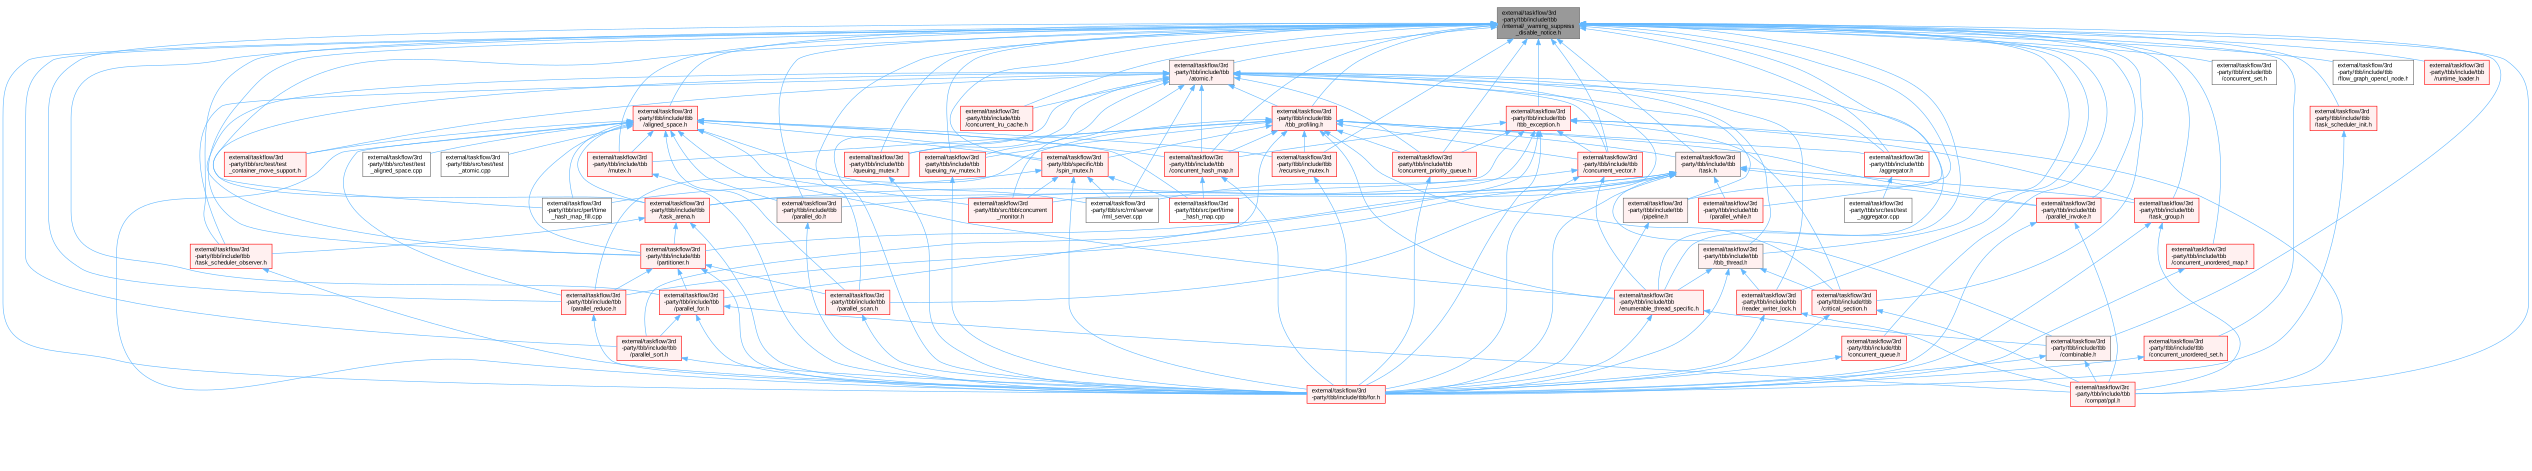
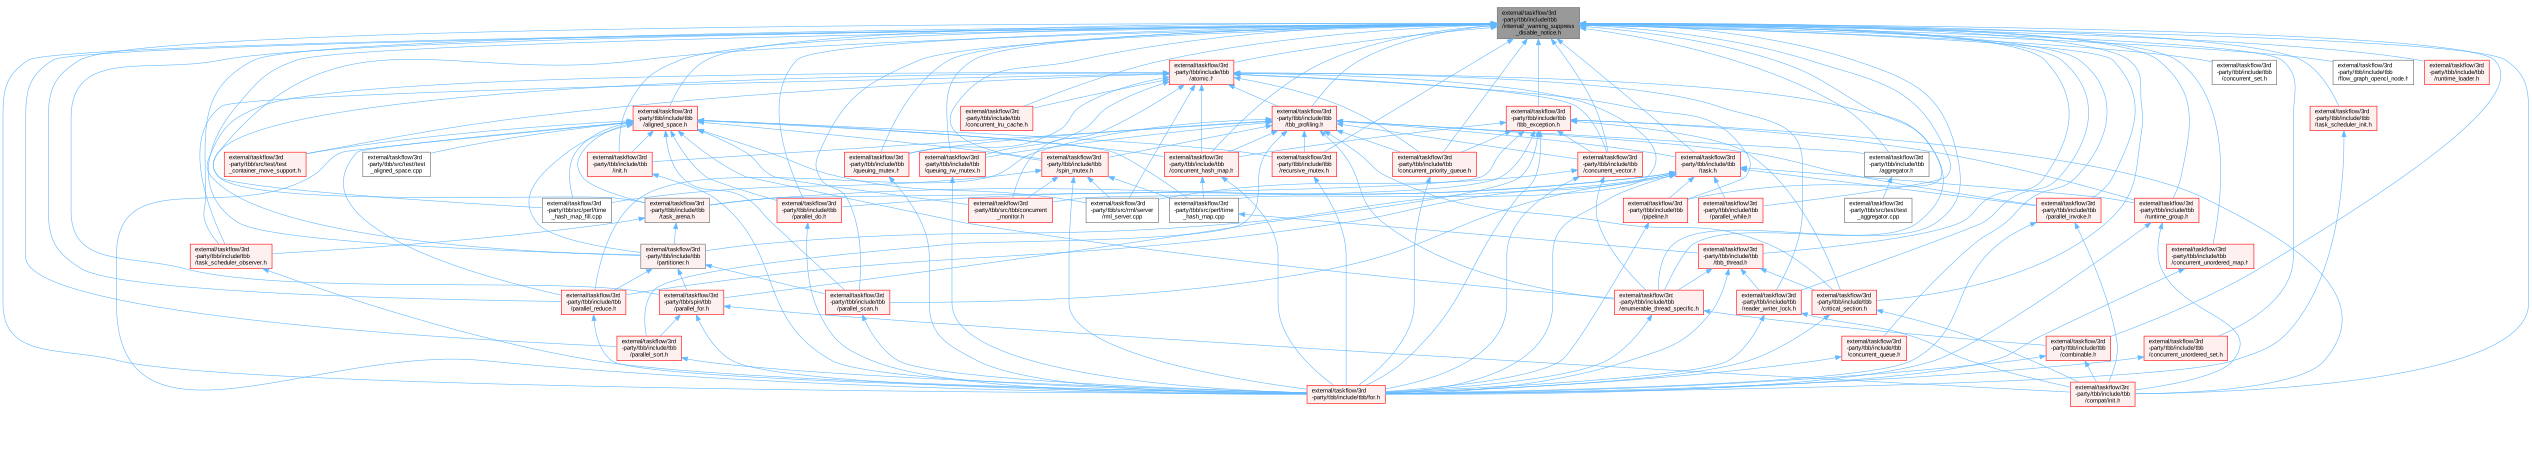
  digraph {
    fontname="Liberation Sans"
    node [color=red fillcolor="#FFF0F0" fontname="Liberation Sans" fontsize=10 shape=box style=filled]
    edge [color=steelblue1 dir=back fontname="Liberation Sans" fontsize=10 labelfontname=Helvetica labelfontsize=10 style=solid]
    n1 [color=gray40 fillcolor=grey60 fontcolor=black height=0.2 label="external/taskflow/3rd\l-party/tbb/include/tbb\l/internal/_warning_suppress\l_disable_notice.h" width=0.4]
-   n2 [fillcolor=white height=0.2 label="external/taskflow/3rd\l-party/tbb/include/tbb\l/aggregator.h" width=0.4]
+   n2 [color=grey40 fillcolor=white height=0.2 label="external/taskflow/3rd\l-party/tbb/include/tbb\l/aggregator.h" width=0.4]
    n3 [height=0.2 label="external/taskflow/3rd\l-party/tbb/include/tbb\l/aligned_space.h" width=0.4]
    n4 [height=0.2 label="external/taskflow/3rd\l-party/tbb/include/tbb\l/concurrent_hash_map.h" width=0.4]
    n5 [height=0.2 label="external/taskflow/3rd\l-party/tbb/include/tbb/for.h" width=0.4]
    n6 [height=0.2 label="external/taskflow/3rd\l-party/tbb/include/tbb\l/enumerable_thread_specific.h" width=0.4]
-   n7 [color=grey40 height=0.2 label="external/taskflow/3rd\l-party/tbb/include/tbb\l/combinable.h" width=0.4]
-   n8 [height=0.2 label="external/taskflow/3rd\l-party/tbb/include/tbb\l/compat/ppl.h" width=0.4]
-   n9 [height=0.2 label="external/taskflow/3rd\l-party/tbb/include/tbb\l/mutex.h" width=0.4]
-   n10 [color=grey40 height=0.2 label="external/taskflow/3rd\l-party/tbb/include/tbb\l/parallel_do.h" width=0.4]
+   n7 [height=0.2 label="external/taskflow/3rd\l-party/tbb/include/tbb\l/combinable.h" width=0.4]
+   n8 [height=0.2 label="external/taskflow/3rd\l-party/tbb/include/tbb\l/compat/init.h" width=0.4]
+   n9 [height=0.2 label="external/taskflow/3rd\l-party/tbb/include/tbb\l/init.h" width=0.4]
+   n10 [height=0.2 label="external/taskflow/3rd\l-party/tbb/include/tbb\l/parallel_do.h" width=0.4]
    n11 [height=0.2 label="external/taskflow/3rd\l-party/tbb/include/tbb\l/parallel_reduce.h" width=0.4]
    n12 [height=0.2 label="external/taskflow/3rd\l-party/tbb/include/tbb\l/parallel_scan.h" width=0.4]
-   n13 [height=0.2 label="external/taskflow/3rd\l-party/tbb/include/tbb\l/partitioner.h" width=0.4]
-   n14 [height=0.2 label="external/taskflow/3rd\l-party/tbb/include/tbb\l/parallel_for.h" width=0.4]
+   n13 [color=grey40 height=0.2 label="external/taskflow/3rd\l-party/tbb/include/tbb\l/partitioner.h" width=0.4]
+   n14 [height=0.2 label="external/taskflow/3rd\l-party/tbb/spin/tbb\l/parallel_for.h" width=0.4]
    n15 [height=0.2 label="external/taskflow/3rd\l-party/tbb/include/tbb\l/parallel_sort.h" width=0.4]
    n16 [height=0.2 label="external/taskflow/3rd\l-party/tbb/include/tbb\l/recursive_mutex.h" width=0.4]
-   n17 [height=0.2 label="external/taskflow/3rd\l-party/tbb/specific/tbb\l/spin_mutex.h" width=0.4]
-   n18 [height=0.2 label="external/taskflow/3rd\l-party/tbb/include/tbb\l/task_arena.h" width=0.4]
+   n17 [height=0.2 label="external/taskflow/3rd\l-party/tbb/include/tbb\l/spin_mutex.h" width=0.4]
+   n18 [color=grey40 height=0.2 label="external/taskflow/3rd\l-party/tbb/include/tbb\l/task_arena.h" width=0.4]
    n19 [height=0.2 label="external/taskflow/3rd\l-party/tbb/include/tbb\l/task_scheduler_observer.h" width=0.4]
-   n20 [color=grey40 height=0.2 label="external/taskflow/3rd\l-party/tbb/include/tbb\l/atomic.h" width=0.4]
+   n20 [height=0.2 label="external/taskflow/3rd\l-party/tbb/include/tbb\l/atomic.h" width=0.4]
    n21 [height=0.2 label="external/taskflow/3rd\l-party/tbb/include/tbb\l/concurrent_lru_cache.h" width=0.4]
    n22 [height=0.2 label="external/taskflow/3rd\l-party/tbb/include/tbb\l/concurrent_priority_queue.h" width=0.4]
    n23 [height=0.2 label="external/taskflow/3rd\l-party/tbb/include/tbb\l/concurrent_vector.h" width=0.4]
-   n24 [color=grey40 height=0.2 label="external/taskflow/3rd\l-party/tbb/include/tbb\l/pipeline.h" width=0.4]
+   n24 [height=0.2 label="external/taskflow/3rd\l-party/tbb/include/tbb\l/pipeline.h" width=0.4]
    n25 [height=0.2 label="external/taskflow/3rd\l-party/tbb/include/tbb\l/queuing_mutex.h" width=0.4]
    n26 [height=0.2 label="external/taskflow/3rd\l-party/tbb/include/tbb\l/queuing_rw_mutex.h" width=0.4]
    n27 [height=0.2 label="external/taskflow/3rd\l-party/tbb/include/tbb\l/reader_writer_lock.h" width=0.4]
    n28 [height=0.2 label="external/taskflow/3rd\l-party/tbb/include/tbb\l/tbb_profiling.h" width=0.4]
    n29 [height=0.2 label="external/taskflow/3rd\l-party/tbb/include/tbb\l/critical_section.h" width=0.4]
    n30 [height=0.2 label="external/taskflow/3rd\l-party/tbb/include/tbb\l/parallel_invoke.h" width=0.4]
-   n31 [color=grey40 height=0.2 label="external/taskflow/3rd\l-party/tbb/include/tbb\l/task.h" width=0.4]
+   n31 [height=0.2 label="external/taskflow/3rd\l-party/tbb/include/tbb\l/task.h" width=0.4]
    n32 [height=0.2 label="external/taskflow/3rd\l-party/tbb/include/tbb\l/parallel_while.h" width=0.4]
-   n33 [height=0.2 label="external/taskflow/3rd\l-party/tbb/include/tbb\l/task_group.h" width=0.4]
-   n34 [color=grey40 height=0.2 label="external/taskflow/3rd\l-party/tbb/include/tbb\l/tbb_thread.h" width=0.4]
+   n33 [height=0.2 label="external/taskflow/3rd\l-party/tbb/include/tbb\l/runtime_group.h" width=0.4]
+   n34 [height=0.2 label="external/taskflow/3rd\l-party/tbb/include/tbb\l/tbb_thread.h" width=0.4]
    n35 [height=0.2 label="external/taskflow/3rd\l-party/tbb/include/tbb\l/concurrent_queue.h" width=0.4]
    n36 [color=grey40 fillcolor=white height=0.2 label="external/taskflow/3rd\l-party/tbb/include/tbb\l/concurrent_set.h" width=0.4]
    n37 [height=0.2 label="external/taskflow/3rd\l-party/tbb/include/tbb\l/concurrent_unordered_map.h" width=0.4]
    n38 [height=0.2 label="external/taskflow/3rd\l-party/tbb/include/tbb\l/concurrent_unordered_set.h" width=0.4]
    n39 [color=grey40 fillcolor=white height=0.2 label="external/taskflow/3rd\l-party/tbb/include/tbb\l/flow_graph_opencl_node.h" width=0.4]
    n40 [height=0.2 label="external/taskflow/3rd\l-party/tbb/include/tbb\l/runtime_loader.h" width=0.4]
    n41 [height=0.2 label="external/taskflow/3rd\l-party/tbb/include/tbb\l/task_scheduler_init.h" width=0.4]
    n42 [height=0.2 label="external/taskflow/3rd\l-party/tbb/include/tbb\l/tbb_exception.h" width=0.4]
    n43 [color=grey40 fillcolor=white height=0.2 label="external/taskflow/3rd\l-party/tbb/src/test/test\l_aggregator.cpp" width=0.4]
-   n44 [fillcolor=white height=0.2 label="external/taskflow/3rd\l-party/tbb/src/perf/time\l_hash_map.cpp" width=0.4]
+   n44 [color=grey40 fillcolor=white height=0.2 label="external/taskflow/3rd\l-party/tbb/src/perf/time\l_hash_map.cpp" width=0.4]
    n45 [color=grey40 fillcolor=white height=0.2 label="external/taskflow/3rd\l-party/tbb/src/perf/time\l_hash_map_fill.cpp" width=0.4]
    n46 [color=grey40 fillcolor=white height=0.2 label="external/taskflow/3rd\l-party/tbb/src/rml/server\l/rml_server.cpp" width=0.4]
    n47 [height=0.2 label="external/taskflow/3rd\l-party/tbb/src/tbb/concurrent\l_monitor.h" width=0.4]
    n48 [color=grey40 fillcolor=white height=0.2 label="external/taskflow/3rd\l-party/tbb/src/test/test\l_aligned_space.cpp" width=0.4]
-   n49 [color=grey40 fillcolor=white height=0.2 label="external/taskflow/3rd\l-party/tbb/src/test/test\l_atomic.cpp" width=0.4]
    n50 [height=0.2 label="external/taskflow/3rd\l-party/tbb/src/test/test\l_container_move_support.h" width=0.4]
    n1 -> n2
    n1 -> n3
    n1 -> n4
    n1 -> n5
    n1 -> n6
    n1 -> n7
    n1 -> n8
    n1 -> n9
    n1 -> n10
    n1 -> n11
    n1 -> n12
    n1 -> n13
    n1 -> n14
    n1 -> n15
    n1 -> n16
    n1 -> n17
    n1 -> n18
    n1 -> n19
    n1 -> n20
    n1 -> n21
    n1 -> n22
    n1 -> n23
    n1 -> n24
    n1 -> n25
    n1 -> n26
    n1 -> n27
    n1 -> n28
    n1 -> n29
    n1 -> n30
    n1 -> n31
    n1 -> n32
    n1 -> n33
    n1 -> n34
    n1 -> n35
    n1 -> n36
    n1 -> n37
    n1 -> n38
    n1 -> n39
    n1 -> n40
    n1 -> n41
    n1 -> n42
    n2 -> n43
    n3 -> n4
    n3 -> n5
    n3 -> n6
    n3 -> n9
    n3 -> n10
    n3 -> n11
    n3 -> n12
    n3 -> n13
    n3 -> n16
    n3 -> n17
    n3 -> n18
    n3 -> n44
    n3 -> n45
    n3 -> n46
    n3 -> n47
    n3 -> n48
-   n3 -> n49
    n3 -> n50
    n4 -> n5
    n4 -> n44
    n6 -> n5
    n6 -> n7
    n7 -> n5
    n7 -> n8
    n9 -> n5
    n10 -> n5
    n11 -> n5
    n12 -> n5
-   n13 -> n5
    n13 -> n11
    n13 -> n12
    n13 -> n14
    n14 -> n5
    n14 -> n8
    n14 -> n15
    n15 -> n5
    n16 -> n5
    n17 -> n5
    n17 -> n44
    n17 -> n45
    n17 -> n46
    n17 -> n47
-   n18 -> n5
    n18 -> n13
    n18 -> n19
    n19 -> n5
-   n20 -> n2
    n20 -> n4
-   n20 -> n5
    n20 -> n6
    n20 -> n13
    n20 -> n19
    n20 -> n21
    n20 -> n22
    n20 -> n23
    n20 -> n24
    n20 -> n25
    n20 -> n26
    n20 -> n27
    n20 -> n28
-   n20 -> n34
+   n44 -> n34
    n20 -> n44
    n20 -> n45
    n20 -> n46
    n20 -> n47
    n20 -> n50
    n22 -> n5
    n23 -> n5
    n23 -> n6
    n23 -> n46
    n24 -> n5
    n25 -> n5
    n26 -> n5
    n27 -> n5
    n27 -> n8
    n28 -> n2
    n28 -> n4
    n28 -> n6
    n28 -> n9
    n28 -> n11
    n28 -> n15
    n28 -> n16
    n28 -> n17
    n28 -> n22
    n28 -> n23
    n28 -> n25
    n28 -> n26
    n28 -> n29
    n28 -> n30
    n28 -> n31
    n29 -> n5
    n29 -> n8
    n30 -> n5
    n30 -> n8
    n31 -> n5
    n31 -> n10
    n31 -> n11
    n31 -> n12
    n31 -> n13
    n31 -> n18
-   n31 -> n7
+   n31 -> n24
    n31 -> n30
    n31 -> n32
    n31 -> n33
    n33 -> n5
    n33 -> n8
    n34 -> n5
    n34 -> n6
    n34 -> n27
    n34 -> n29
    n35 -> n5
    n37 -> n5
    n38 -> n5
    n41 -> n5
    n42 -> n4
    n42 -> n5
    n42 -> n8
    n42 -> n14
    n42 -> n18
    n42 -> n22
    n42 -> n23
    n42 -> n29
    n42 -> n33
    n42 -> n47
  }
